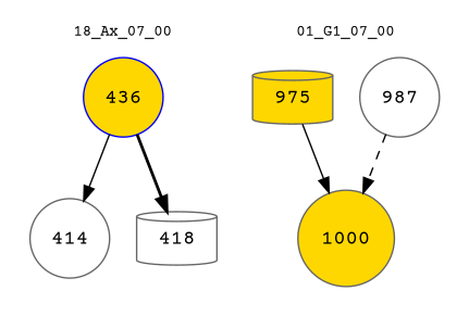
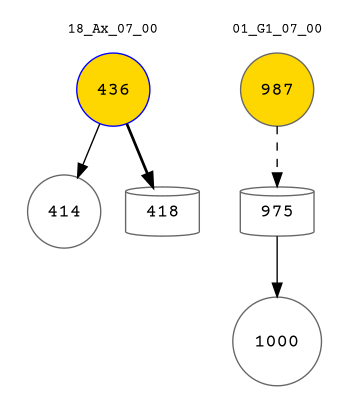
  digraph {
    fontname="Courier Prime"
    node [color=gray40 fillcolor=gold fontname="Courier Prime" shape=circle style=filled]
    edge [color=black fontname="Courier Prime" style=solid]
    n1 [color=blue label=436]
    n2 [fillcolor=white label=414]
    n3 [fillcolor=white label=418 shape=cylinder]
-   n4 [fillcolor=white label=987]
-   n5 [label=975 shape=cylinder]
-   n6 [label=1000]
+   n4 [label=987]
+   n5 [fillcolor=white label=975 shape=cylinder]
+   n6 [fillcolor=white label=1000]
    subgraph cluster_1 {
      color=white
      fontsize=10
      label="18_Ax_07_00"
      n1
      n2
      n3
    }
    subgraph cluster_2 {
      color=white
      fontsize=10
      label="01_G1_07_00"
      n4
      n5
      n6
    }
    n1 -> n2
    n1 -> n3 [style=bold]
-   n4 -> n6 [style=dashed]
+   n4 -> n5 [style=dashed]
    n5 -> n6
  }
